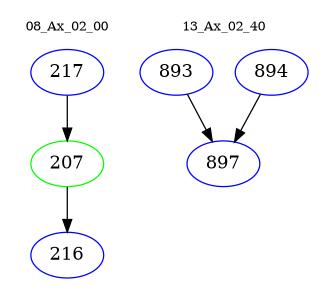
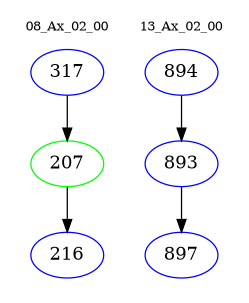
  digraph {
    node [color=blue]
    edge [color=black]
-   n1 [label=217]
+   n1 [label=317]
    n2 [color=green label=207]
    n3 [label=216]
    n4 [label=894]
    n5 [label=893]
    n6 [label=897]
    subgraph cluster_1 {
      color=white
      fontsize=10
      label="08_Ax_02_00"
      n1
      n2
      n3
    }
    subgraph cluster_2 {
      color=white
      fontsize=10
-     label="13_Ax_02_40"
+     label="13_Ax_02_00"
      n4
      n5
      n6
    }
    n1 -> n2
    n2 -> n3
-   n4 -> n6
+   n4 -> n5
    n5 -> n6
  }
